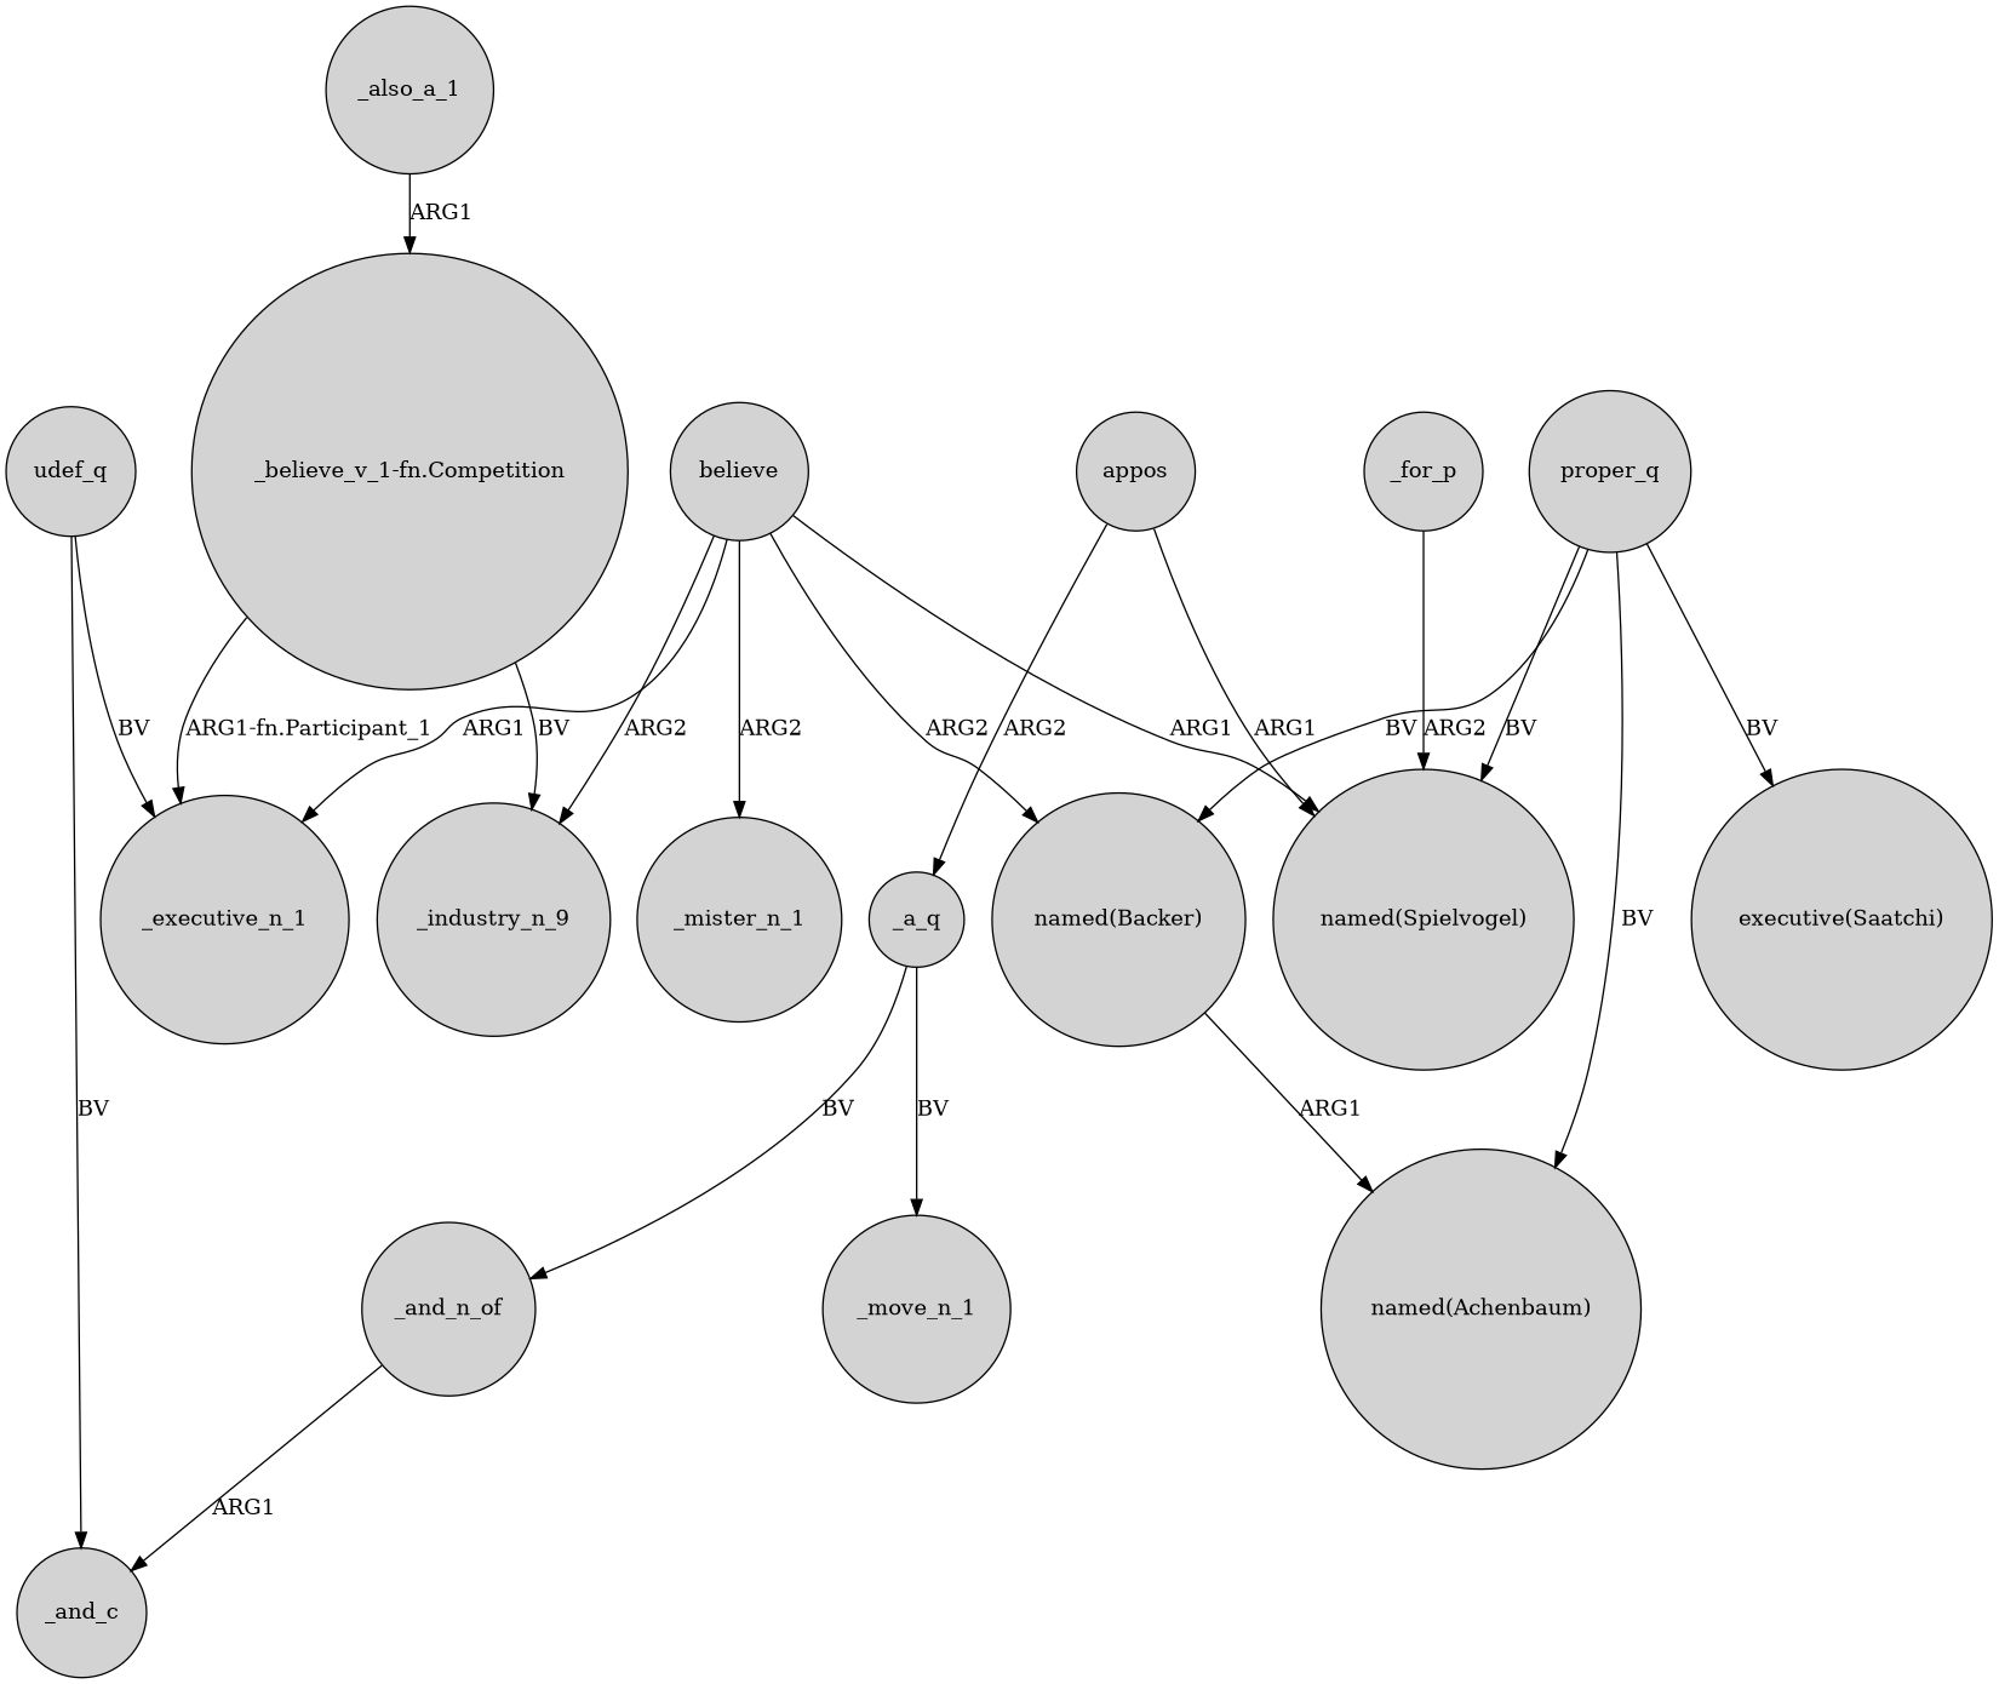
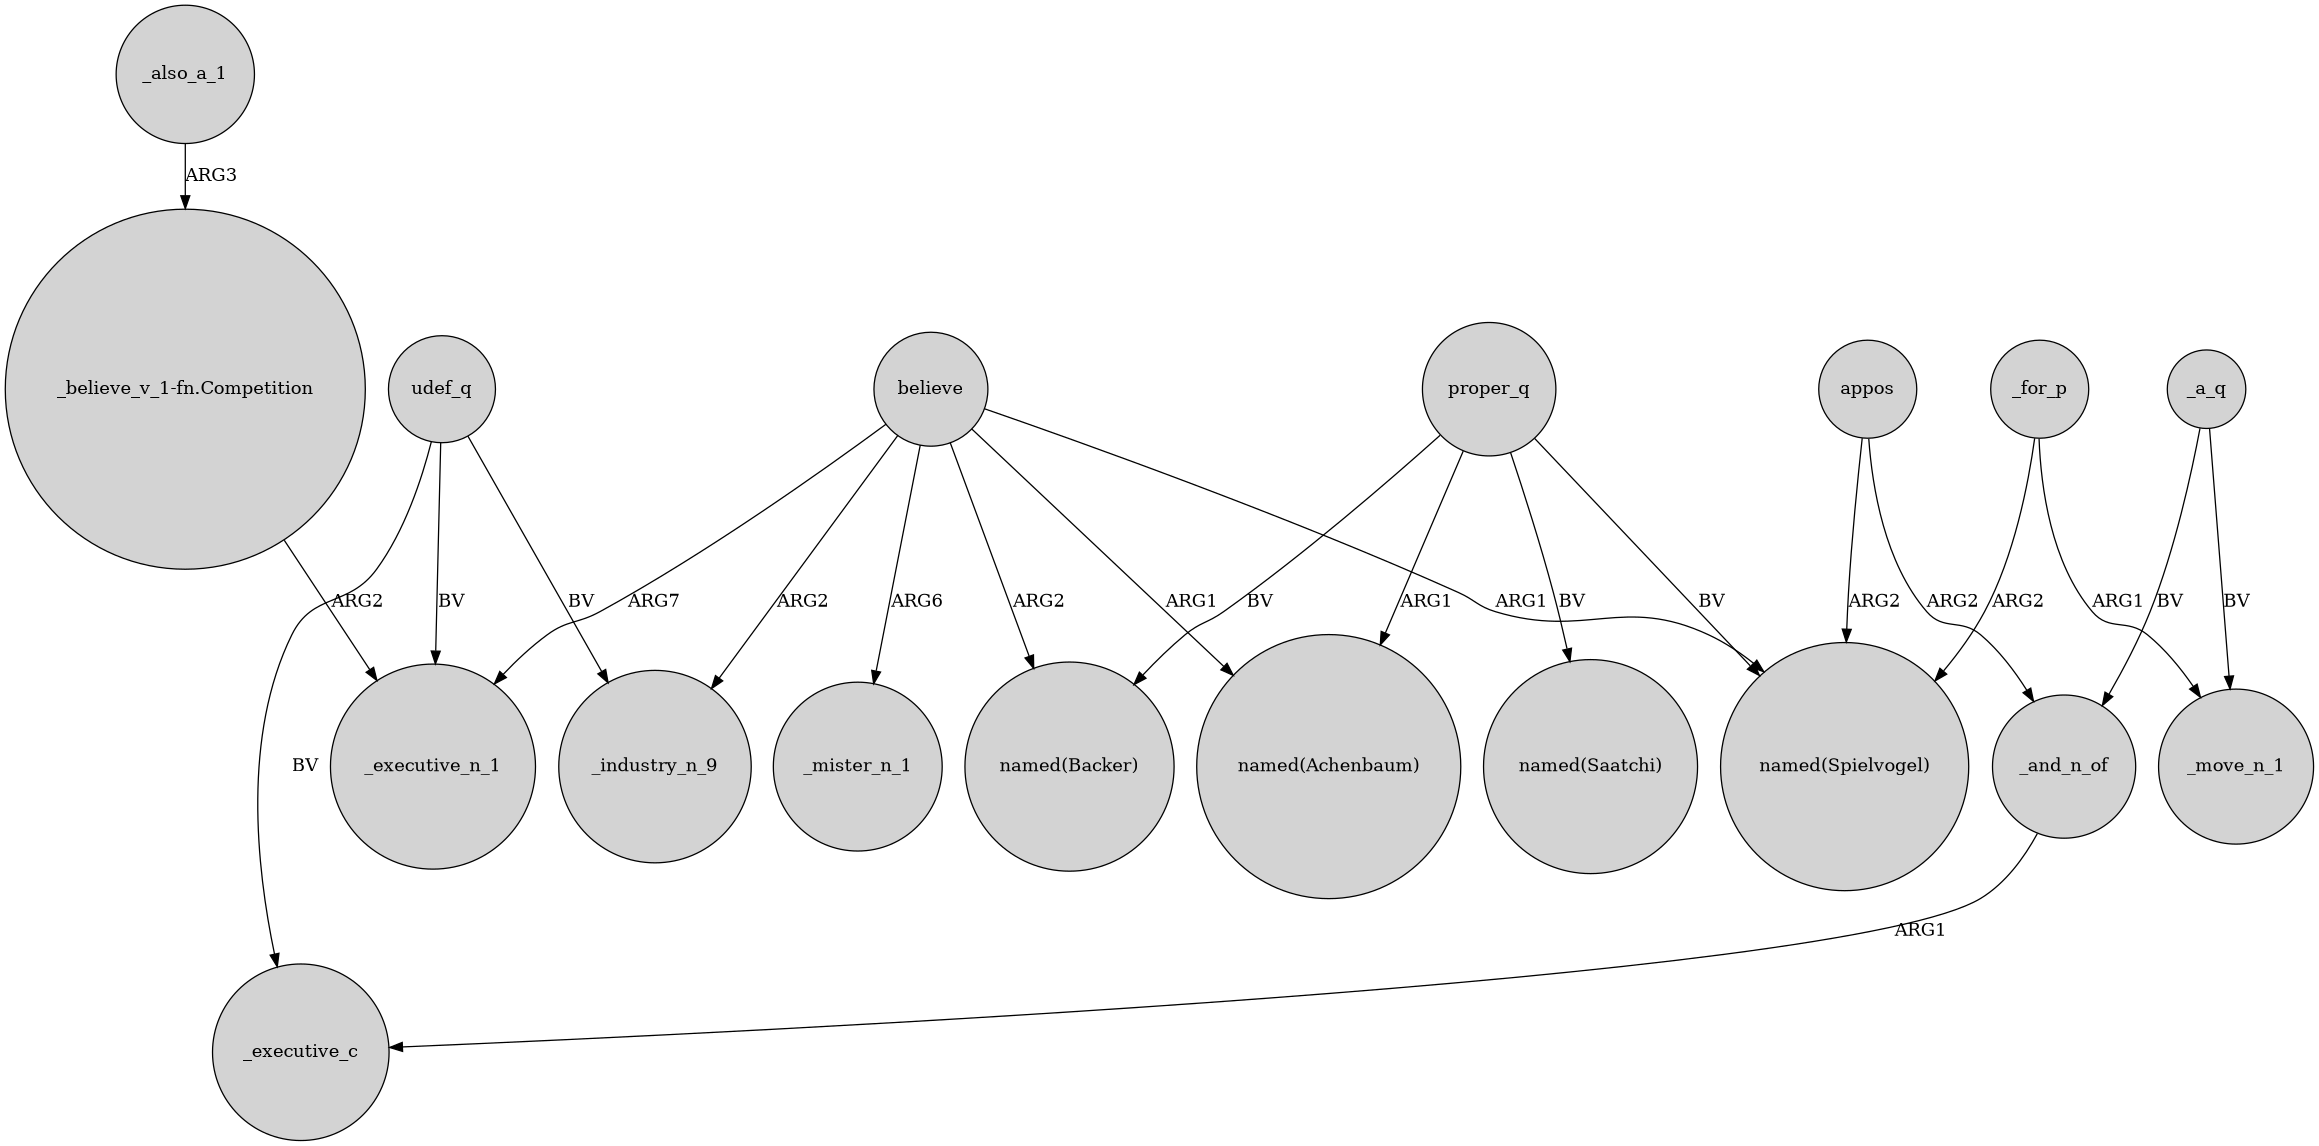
  digraph {
    node [shape=circle style=filled]
    n1 [label=believe]
    _mister_n_1
    n3 [label=_industry_n_9]
    _executive_n_1
    "named(Backer)"
    "named(Achenbaum)"
    "named(Spielvogel)"
    "_believe_v_1-fn.Competition"
    udef_q
-   _and_c
+   _and_c [label=_executive_c]
    n11 [label=_and_n_of]
    _also_a_1
    proper_q
-   "named(Saatchi)" [label="executive(Saatchi)"]
+   "named(Saatchi)"
    _for_p
    _move_n_1
    appos
    _a_q
-   n1 -> _mister_n_1 [label=ARG2]
+   n1 -> _mister_n_1 [label=ARG6]
    n1 -> n3 [label=ARG2]
-   n1 -> _executive_n_1 [label=ARG1]
+   n1 -> _executive_n_1 [label=ARG7]
    n1 -> "named(Backer)" [label=ARG2]
-   "named(Backer)" -> "named(Achenbaum)" [label=ARG1]
+   n1 -> "named(Achenbaum)" [label=ARG1]
    n1 -> "named(Spielvogel)" [label=ARG1]
-   "_believe_v_1-fn.Competition" -> _executive_n_1 [label="ARG1-fn.Participant_1"]
-   "_believe_v_1-fn.Competition" -> n3 [label=BV]
+   "_believe_v_1-fn.Competition" -> _executive_n_1 [label=ARG2]
+   udef_q -> n3 [label=BV]
    udef_q -> _executive_n_1 [label=BV]
    udef_q -> _and_c [label=BV]
    n11 -> _and_c [label=ARG1]
-   _also_a_1 -> "_believe_v_1-fn.Competition" [label=ARG1]
+   _also_a_1 -> "_believe_v_1-fn.Competition" [label=ARG3]
    proper_q -> "named(Backer)" [label=BV]
-   proper_q -> "named(Achenbaum)" [label=BV]
+   proper_q -> "named(Achenbaum)" [label=ARG1]
    proper_q -> "named(Spielvogel)" [label=BV]
    proper_q -> "named(Saatchi)" [label=BV]
    _for_p -> "named(Spielvogel)" [label=ARG2]
-   appos -> "named(Spielvogel)" [label=ARG1]
-   appos -> _a_q [label=ARG2]
+   _for_p -> _move_n_1 [label=ARG1]
+   appos -> "named(Spielvogel)" [label=ARG2]
+   appos -> n11 [label=ARG2]
    _a_q -> n11 [label=BV]
    _a_q -> _move_n_1 [label=BV]
  }
